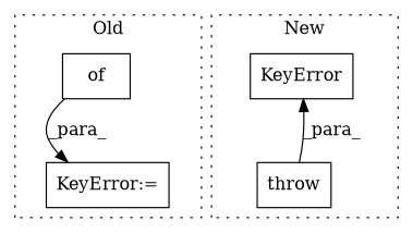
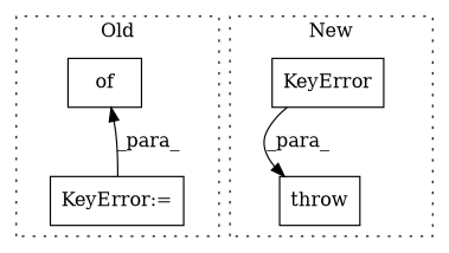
  digraph {
    node [a=32 shape=box]
    n1 [l="3,1" label=of s="4682,4753"]
    n2 [a=7 l=1 label="KeyError:=" s=4677]
    n3 [l="9,1" label=KeyError s="7093,7151"]
    n4 [a=53 l=6 label=throw s=7087]
    subgraph cluster_1 {
      label=Old
      style=dotted
      n1
      n2
    }
    subgraph cluster_2 {
      label=New
      style=dotted
      n3
      n4
    }
-   n1 -> n2 [label=_para_]
-   n4 -> n3 [label=_para_]
+   n2 -> n1 [label=_para_]
+   n3 -> n4 [label=_para_]
  }
